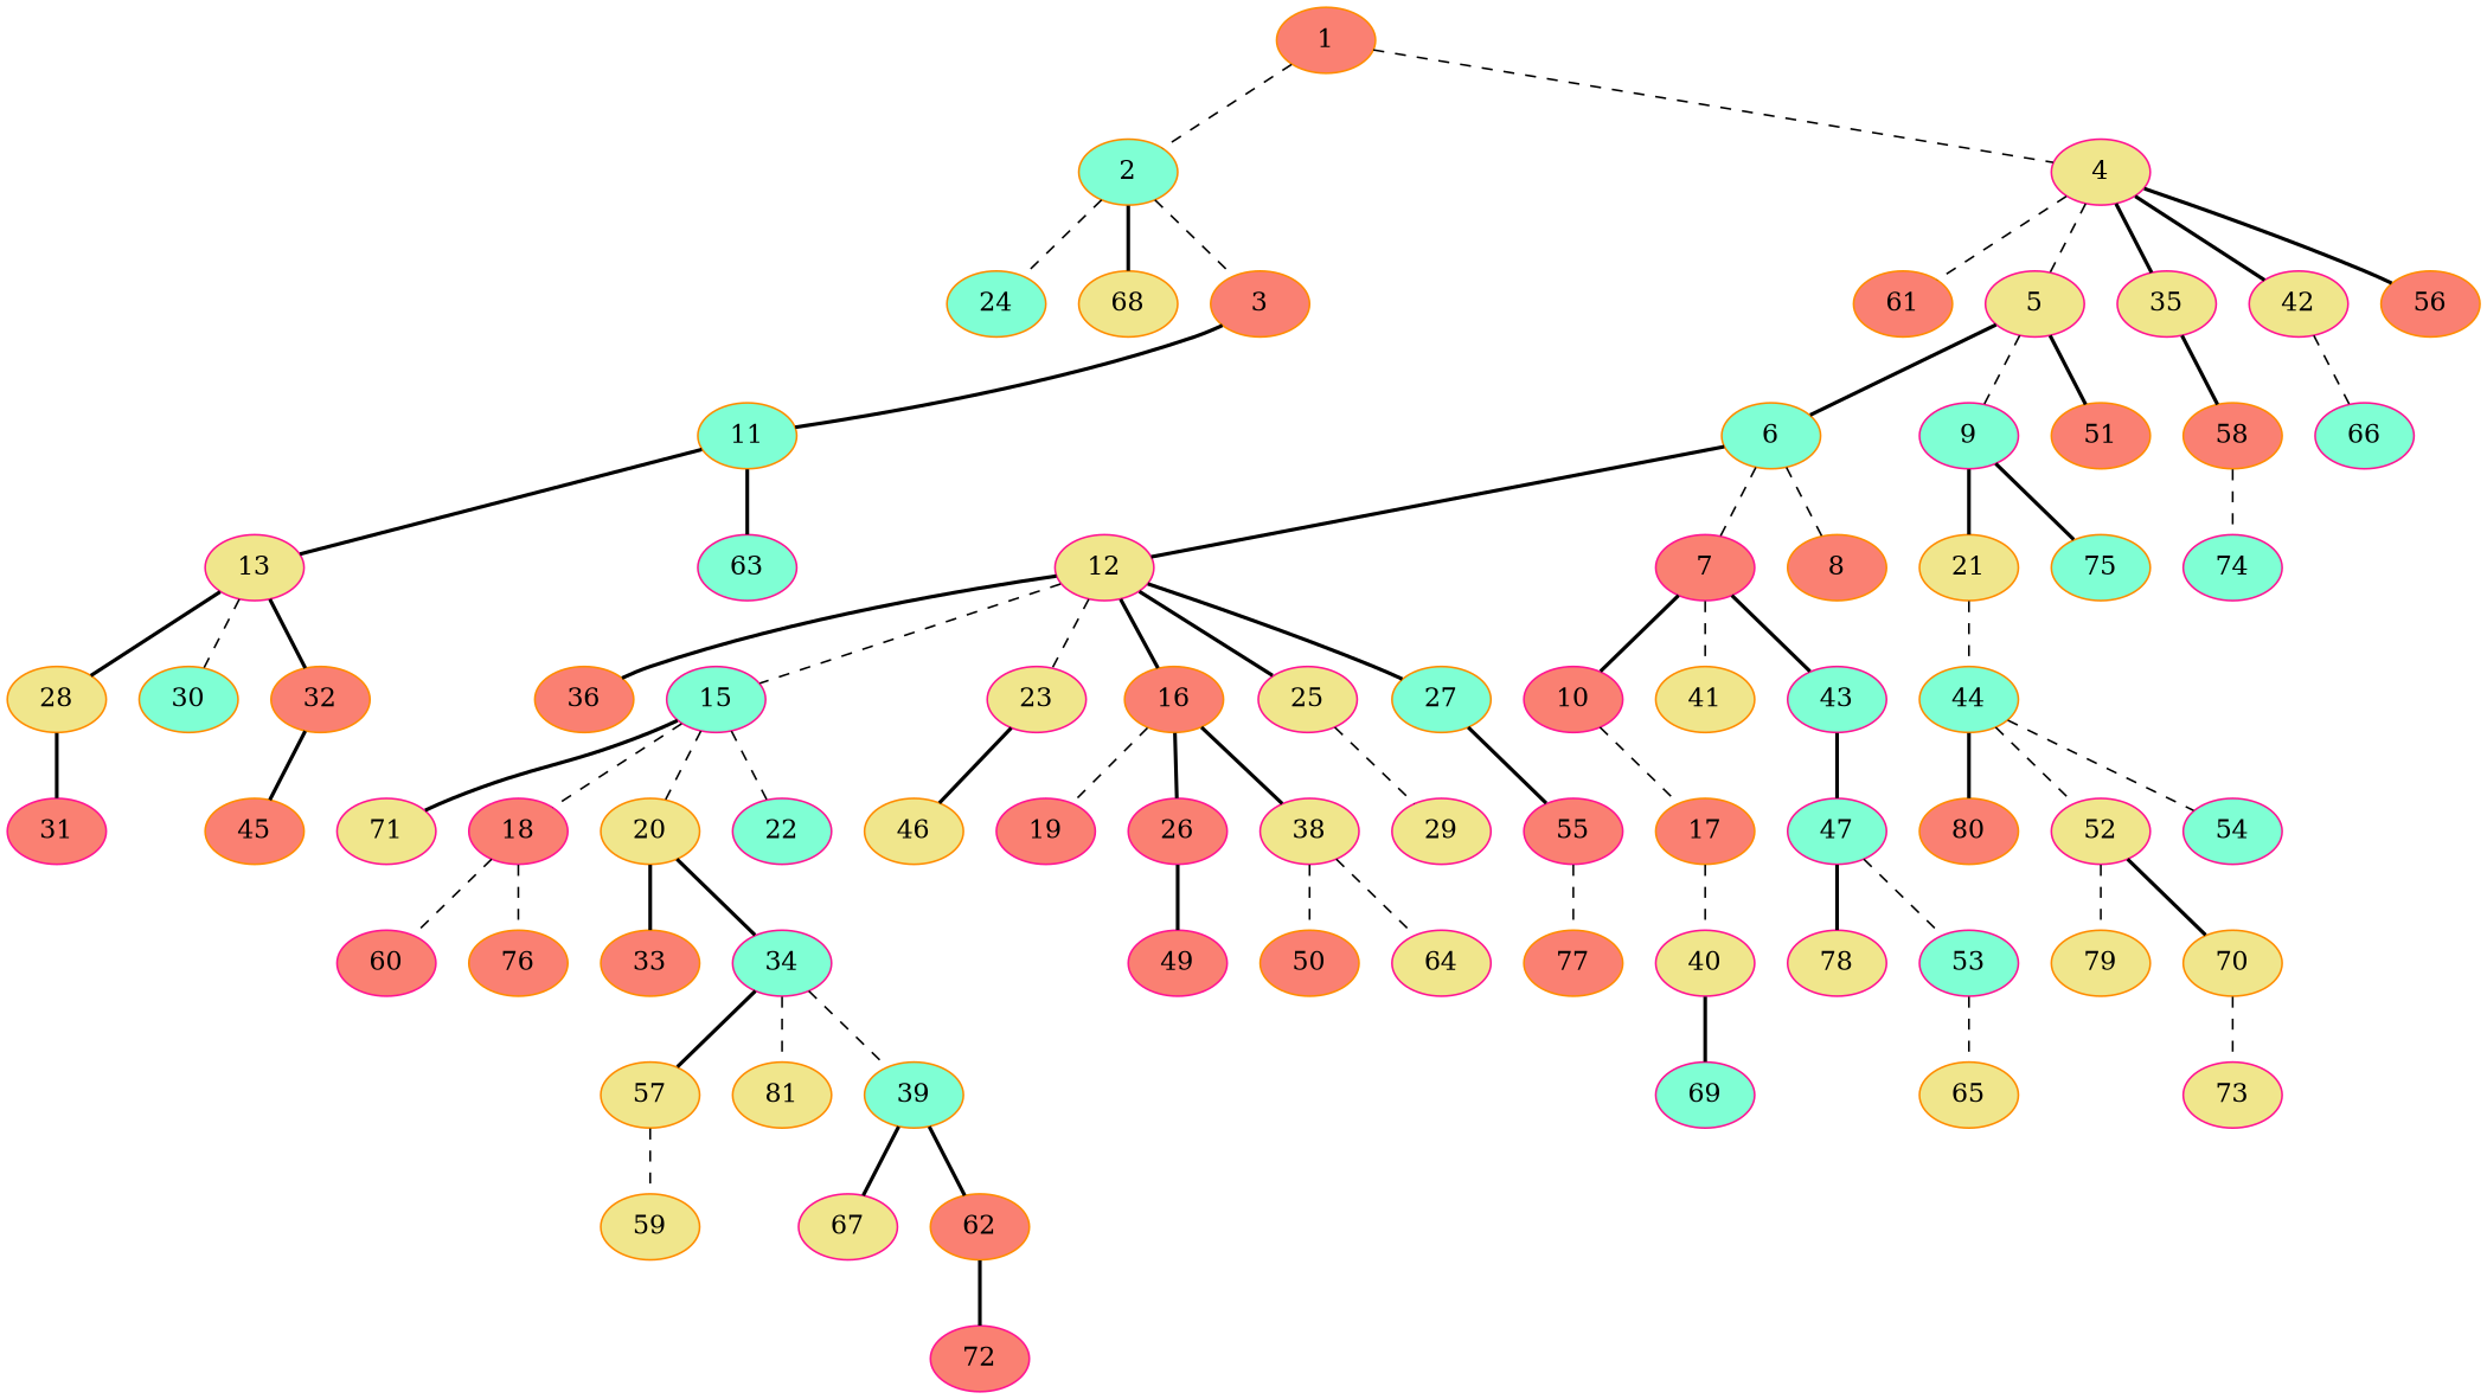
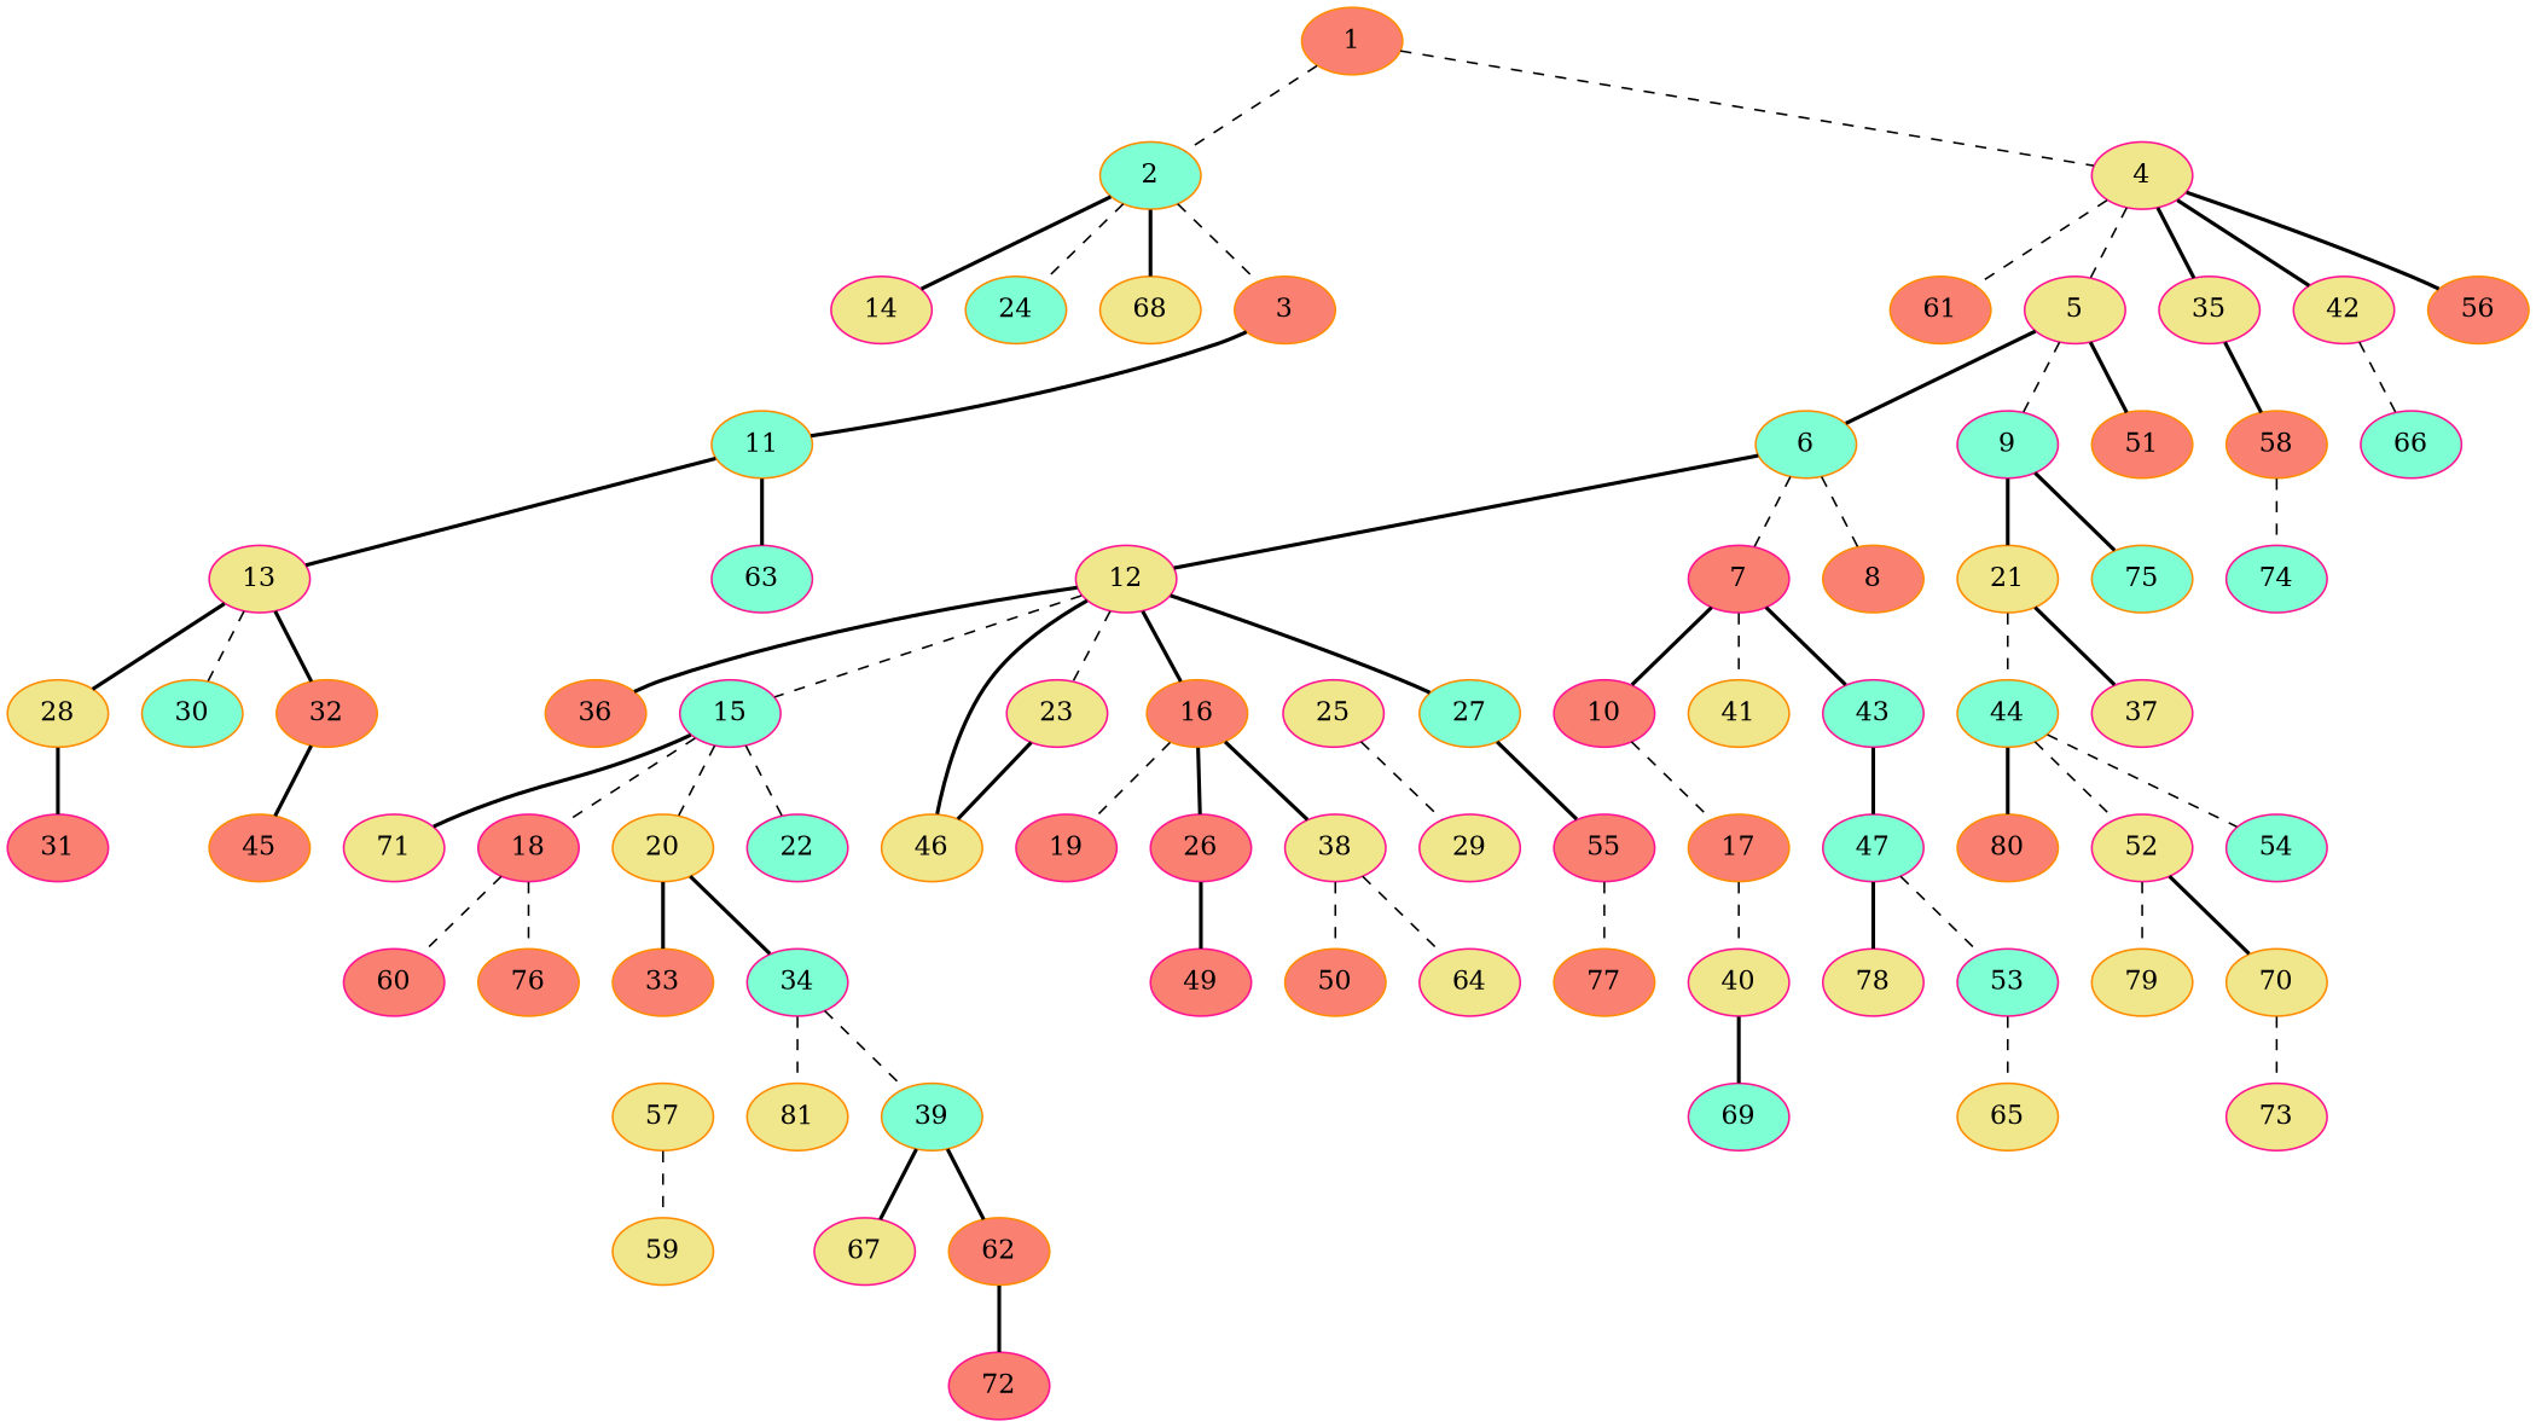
  graph {
    node [color=deeppink fillcolor=khaki style=filled]
    edge [style=bold]
    1 [color=darkorange fillcolor=salmon]
    2 [color=darkorange fillcolor=aquamarine]
    4
    3 [color=darkorange fillcolor=salmon]
+   14
    24 [color=darkorange fillcolor=aquamarine]
    68 [color=darkorange]
    5
    35
    42
    56 [color=darkorange fillcolor=salmon]
    61 [color=darkorange fillcolor=salmon]
    11 [color=darkorange fillcolor=aquamarine]
    13
    63 [fillcolor=aquamarine]
    6 [color=darkorange fillcolor=aquamarine]
    9 [fillcolor=aquamarine]
    51 [color=darkorange fillcolor=salmon]
    58 [color=darkorange fillcolor=salmon]
    66 [fillcolor=aquamarine]
    7 [fillcolor=salmon]
    8 [color=darkorange fillcolor=salmon]
    12
    21 [color=darkorange]
    75 [color=darkorange fillcolor=aquamarine]
    10 [fillcolor=salmon]
    41 [color=darkorange]
    43 [fillcolor=aquamarine]
    15 [fillcolor=aquamarine]
    16 [color=darkorange fillcolor=salmon]
    23
    25
    27 [color=darkorange fillcolor=aquamarine]
    36 [color=darkorange fillcolor=salmon]
    17 [color=darkorange fillcolor=salmon]
    47 [fillcolor=aquamarine]
+   37
    44 [color=darkorange fillcolor=aquamarine]
    40
    28 [color=darkorange]
    30 [color=darkorange fillcolor=aquamarine]
    32 [color=darkorange fillcolor=salmon]
    18 [fillcolor=salmon]
    20 [color=darkorange]
    22 [fillcolor=aquamarine]
    71
    19 [fillcolor=salmon]
    26 [fillcolor=salmon]
    38
    46 [color=darkorange]
    29
    55 [fillcolor=salmon]
    31 [fillcolor=salmon]
    45 [color=darkorange fillcolor=salmon]
    60 [fillcolor=salmon]
    76 [color=darkorange fillcolor=salmon]
    33 [color=darkorange fillcolor=salmon]
    34 [fillcolor=aquamarine]
    49 [fillcolor=salmon]
    50 [color=darkorange fillcolor=salmon]
    64
    69 [fillcolor=aquamarine]
    39 [color=darkorange fillcolor=aquamarine]
    57 [color=darkorange]
    81 [color=darkorange]
    52
    54 [fillcolor=aquamarine]
    80 [color=darkorange fillcolor=salmon]
    77 [color=darkorange fillcolor=salmon]
    62 [color=darkorange fillcolor=salmon]
    67
    59 [color=darkorange]
    74 [fillcolor=aquamarine]
    72 [fillcolor=salmon]
    53 [fillcolor=aquamarine]
    78
    70 [color=darkorange]
    79 [color=darkorange]
    65 [color=darkorange]
    73
    1 -- 2 [style=dashed]
    1 -- 4 [style=dashed]
    2 -- 3 [style=dashed]
+   2 -- 14
    2 -- 24 [style=dashed]
    2 -- 68
    4 -- 5 [style=dashed]
    4 -- 35
    4 -- 42
    4 -- 56
    4 -- 61 [style=dashed]
    3 -- 11
    5 -- 6
    5 -- 9 [style=dashed]
    5 -- 51
    35 -- 58
    42 -- 66 [style=dashed]
    11 -- 13
    11 -- 63
    13 -- 28
    13 -- 30 [style=dashed]
    13 -- 32
    6 -- 7 [style=dashed]
    6 -- 8 [style=dashed]
    6 -- 12
    9 -- 21
    9 -- 75
    58 -- 74 [style=dashed]
    7 -- 10
    7 -- 41 [style=dashed]
    7 -- 43
    12 -- 15 [style=dashed]
    12 -- 16
    12 -- 23 [style=dashed]
-   12 -- 25
+   12 -- 46
    12 -- 27
    12 -- 36
+   21 -- 37
    21 -- 44 [style=dashed]
    10 -- 17 [style=dashed]
    43 -- 47
    15 -- 18 [style=dashed]
    15 -- 20 [style=dashed]
    15 -- 22 [style=dashed]
    15 -- 71
    16 -- 19 [style=dashed]
    16 -- 26
    16 -- 38
    23 -- 46
    25 -- 29 [style=dashed]
    27 -- 55
    17 -- 40 [style=dashed]
    47 -- 53 [style=dashed]
    47 -- 78
    44 -- 52 [style=dashed]
    44 -- 54 [style=dashed]
    44 -- 80
    40 -- 69
    28 -- 31
    32 -- 45
    18 -- 60 [style=dashed]
    18 -- 76 [style=dashed]
    20 -- 33
    20 -- 34
    26 -- 49
    38 -- 50 [style=dashed]
    38 -- 64 [style=dashed]
    55 -- 77 [style=dashed]
    34 -- 39 [style=dashed]
-   34 -- 57
    34 -- 81 [style=dashed]
    39 -- 62
    39 -- 67
    57 -- 59 [style=dashed]
    52 -- 70
    52 -- 79 [style=dashed]
    62 -- 72
    53 -- 65 [style=dashed]
    70 -- 73 [style=dashed]
  }
